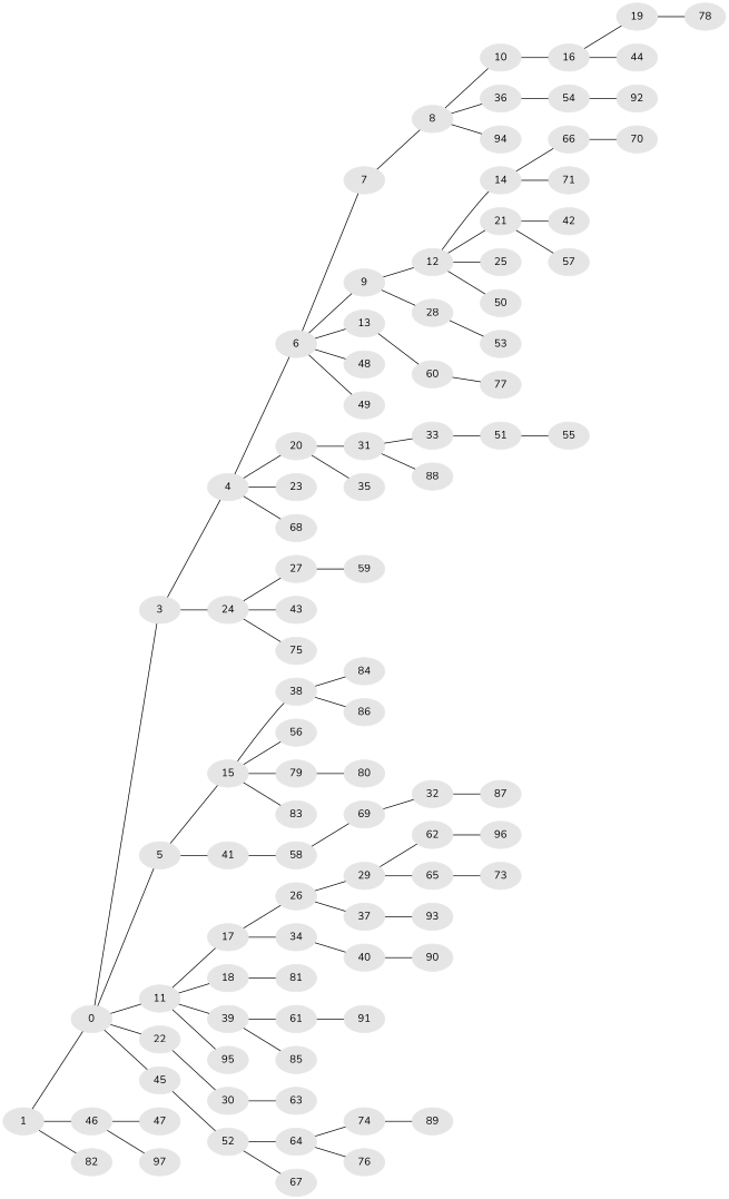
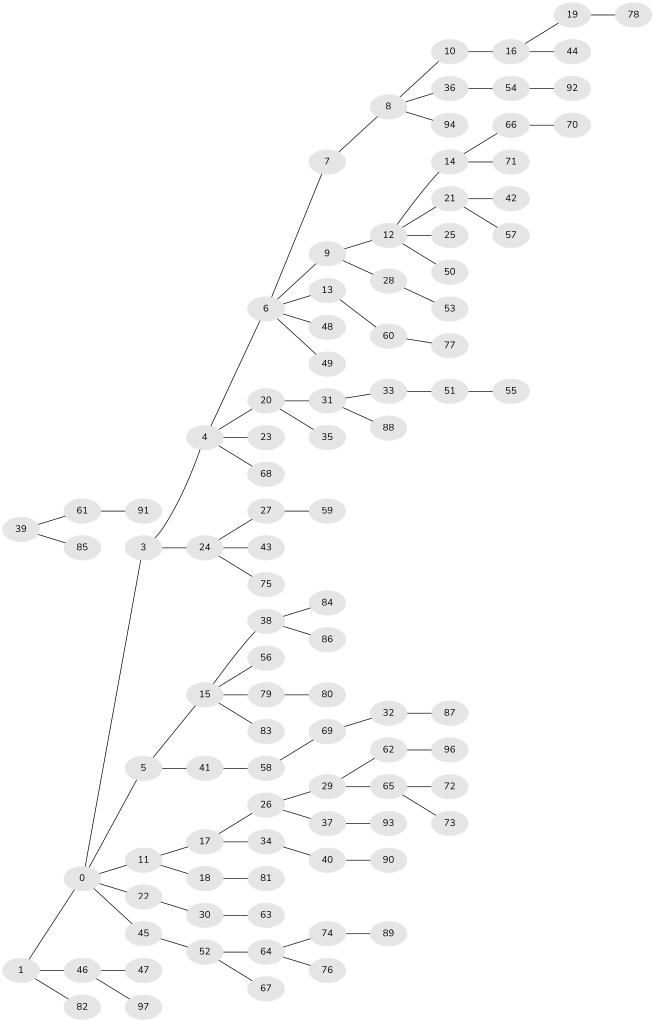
  graph {
    fontname=Nunito
    rankdir=LR
    node [color=gray90 fontname=Nunito style=filled]
    edge [fontname=Nunito]
    n1 [label=0]
    1
    46
    82
    3
    5
    11
    22
    45
    47
    97
    4
    24
    15
    41
    17
    18
    39
-   95
    30
    52
    6
    20
    23
    68
    27
    43
    75
    7
    9
    13
    48
    49
    31
    35
    38
    56
    79
    83
    58
    8
    12
    28
    60
    10
    36
    94
    16
    54
    14
    21
    25
    50
    53
    19
    44
    26
    34
    81
    61
    85
    66
    71
    42
    57
    77
    70
    84
    86
    80
    78
    29
    37
    40
    33
    88
    63
    59
    62
    65
    93
    32
    87
    96
+   72
    73
    51
    55
    90
    92
    91
    69
    64
    67
    74
    76
    89
    n1 -- 3
    n1 -- 5
    n1 -- 11
    n1 -- 22
    n1 -- 45
    1 -- n1
    1 -- 46
    1 -- 82
    46 -- 47
    46 -- 97
    3 -- 4
    3 -- 24
    5 -- 15
    5 -- 41
    11 -- 17
    11 -- 18
-   11 -- 39
-   11 -- 95
    22 -- 30
    45 -- 52
    4 -- 6
    4 -- 20
    4 -- 23
    4 -- 68
    24 -- 27
    24 -- 43
    24 -- 75
    15 -- 38
    15 -- 56
    15 -- 79
    15 -- 83
    41 -- 58
    17 -- 26
    17 -- 34
    18 -- 81
    39 -- 61
    39 -- 85
    30 -- 63
    52 -- 64
    52 -- 67
    6 -- 7
    6 -- 9
    6 -- 13
    6 -- 48
    6 -- 49
    20 -- 31
    20 -- 35
    27 -- 59
    7 -- 8
    9 -- 12
    9 -- 28
    13 -- 60
    31 -- 33
    31 -- 88
    38 -- 84
    38 -- 86
    79 -- 80
    58 -- 69
    8 -- 10
    8 -- 36
    8 -- 94
    12 -- 14
    12 -- 21
    12 -- 25
    12 -- 50
    28 -- 53
    60 -- 77
    10 -- 16
    36 -- 54
    16 -- 19
    16 -- 44
    54 -- 92
    14 -- 66
    14 -- 71
    21 -- 42
    21 -- 57
    19 -- 78
    26 -- 29
    26 -- 37
    34 -- 40
    61 -- 91
    66 -- 70
    29 -- 62
    29 -- 65
    37 -- 93
    40 -- 90
    33 -- 51
    62 -- 96
+   65 -- 72
    65 -- 73
    32 -- 87
    51 -- 55
    69 -- 32
    64 -- 74
    64 -- 76
    74 -- 89
  }
